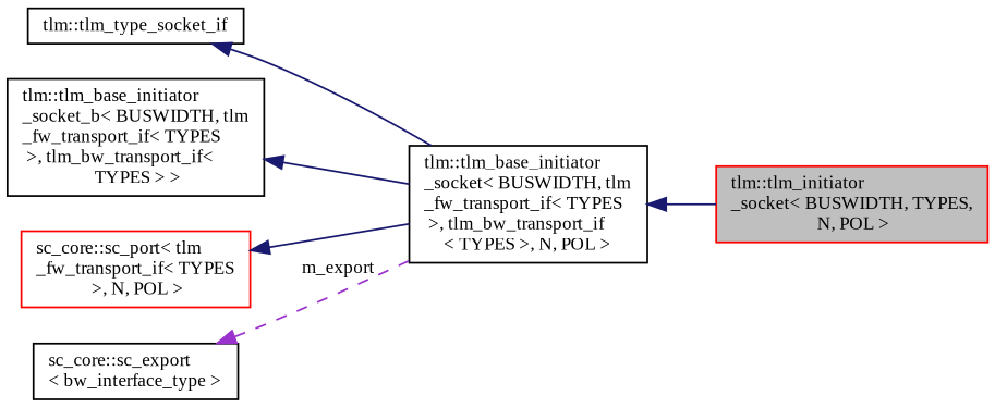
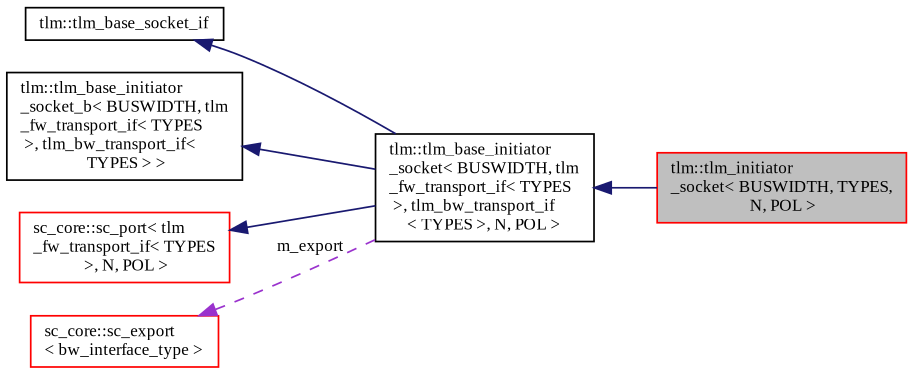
  digraph {
    fontname="Liberation Serif"
    rankdir=LR
    node [color=red fillcolor=white fontname="Liberation Serif" fontsize=10 shape=record style=filled]
    edge [color=midnightblue dir=back fontname="Liberation Serif" fontsize=10 labelfontname=FreeSans labelfontsize=10 style=solid]
    n1 [fillcolor=grey75 fontcolor=black height=0.2 label="tlm::tlm_initiator\l_socket\< BUSWIDTH, TYPES,\l N, POL \>" width=0.4]
    n2 [color=black height=0.2 label="tlm::tlm_base_initiator\l_socket\< BUSWIDTH, tlm\l_fw_transport_if\< TYPES\l \>, tlm_bw_transport_if\l\< TYPES \>, N, POL \>" width=0.4]
-   n3 [color=black height=0.2 label="tlm::tlm_type_socket_if" width=0.4]
+   n3 [color=black height=0.2 label="tlm::tlm_base_socket_if" width=0.4]
    n4 [color=black height=0.2 label="tlm::tlm_base_initiator\l_socket_b\< BUSWIDTH, tlm\l_fw_transport_if\< TYPES\l \>, tlm_bw_transport_if\<\l TYPES \> \>" width=0.4]
    n5 [height=0.2 label="sc_core::sc_port\< tlm\l_fw_transport_if\< TYPES\l \>, N, POL \>" width=0.4]
-   n6 [color=black height=0.2 label="sc_core::sc_export\l\< bw_interface_type \>" width=0.4]
+   n6 [height=0.2 label="sc_core::sc_export\l\< bw_interface_type \>" width=0.4]
    n2 -> n1
    n3 -> n2
    n4 -> n2
    n5 -> n2
    n6 -> n2 [color=darkorchid3 label=" m_export" style=dashed]
  }
